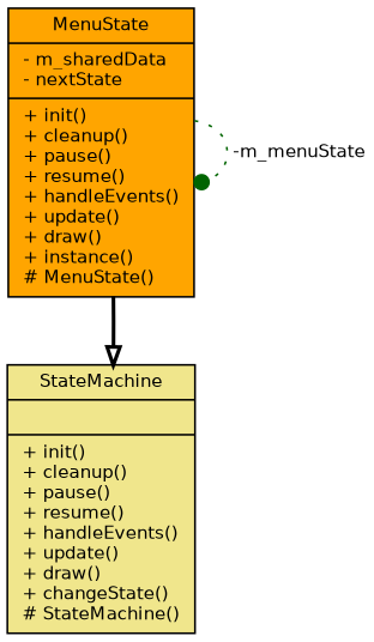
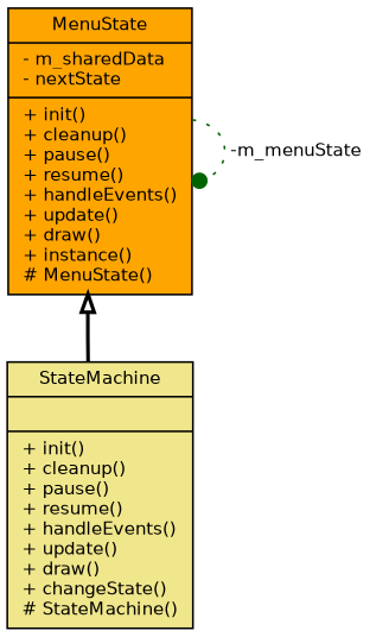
  digraph {
    node [color=black fontname=Helvetica fontsize=10 shape=record style=filled]
    edge [fontname=Helvetica fontsize=10 labelfontname=Helvetica labelfontsize=10]
    n1 [fillcolor=orange fontcolor=black height=0.2 label="{MenuState\n|- m_sharedData\l- nextState\l|+ init()\l+ cleanup()\l+ pause()\l+ resume()\l+ handleEvents()\l+ update()\l+ draw()\l+ instance()\l# MenuState()\l}" width=0.4]
    n2 [fillcolor=khaki height=0.2 label="{StateMachine\n||+ init()\l+ cleanup()\l+ pause()\l+ resume()\l+ handleEvents()\l+ update()\l+ draw()\l+ changeState()\l# StateMachine()\l}" width=0.4]
    n1 -> n1 [arrowhead=dot color=darkgreen label=" -m_menuState" style=dotted]
-   n2 -> n1 [arrowtail=onormal color=black dir=back style=bold]
+   n1 -> n2 [arrowtail=onormal color=black dir=back style=bold]
  }
